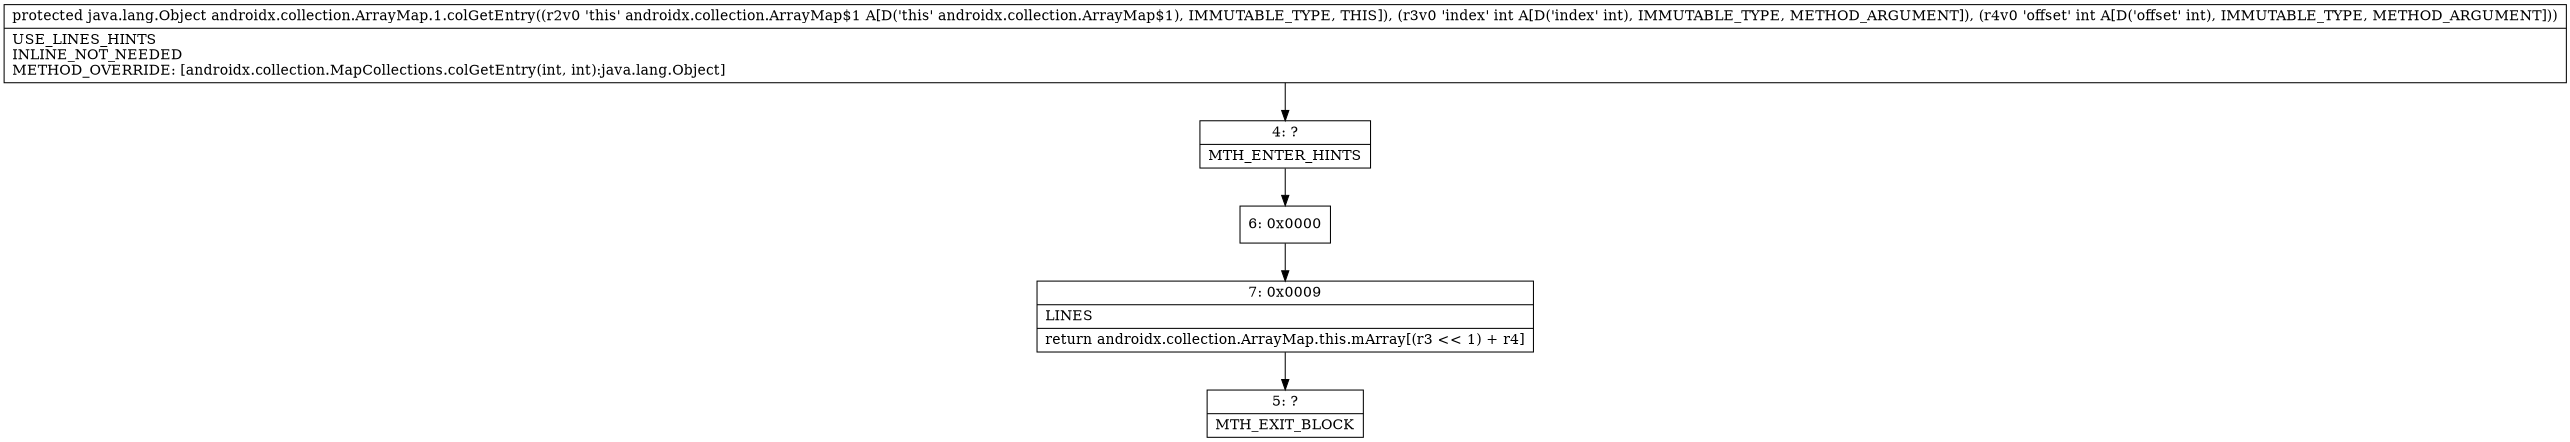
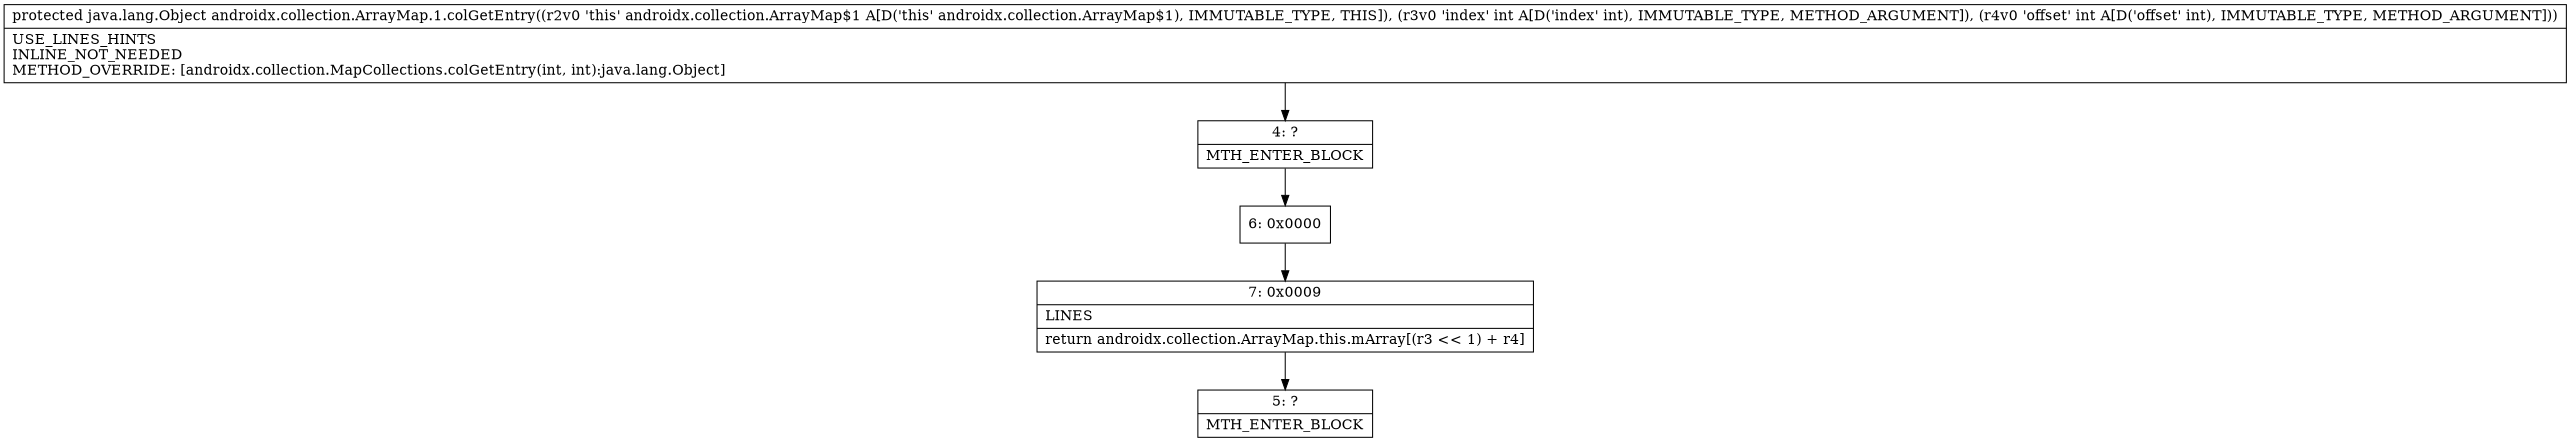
  digraph {
    node [shape=record]
-   n1 [label="{4\:\ ?|MTH_ENTER_HINTS\l}"]
+   n1 [label="{4\:\ ?|MTH_ENTER_BLOCK\l}"]
    n2 [label="{6\:\ 0x0000}"]
    n3 [label="{7\:\ 0x0009|LINES\l|return androidx.collection.ArrayMap.this.mArray[(r3 \<\< 1) + r4]\l}"]
-   n4 [label="{5\:\ ?|MTH_EXIT_BLOCK\l}"]
+   n4 [label="{5\:\ ?|MTH_ENTER_BLOCK\l}"]
    n5 [label="{protected java.lang.Object androidx.collection.ArrayMap.1.colGetEntry((r2v0 'this' androidx.collection.ArrayMap$1 A[D('this' androidx.collection.ArrayMap$1), IMMUTABLE_TYPE, THIS]), (r3v0 'index' int A[D('index' int), IMMUTABLE_TYPE, METHOD_ARGUMENT]), (r4v0 'offset' int A[D('offset' int), IMMUTABLE_TYPE, METHOD_ARGUMENT]))  | USE_LINES_HINTS\lINLINE_NOT_NEEDED\lMETHOD_OVERRIDE: [androidx.collection.MapCollections.colGetEntry(int, int):java.lang.Object]\l}"]
    n1 -> n2
    n2 -> n3
    n3 -> n4
    n5 -> n1
  }
